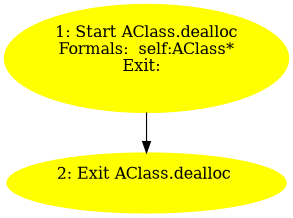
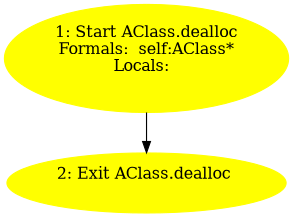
  digraph {
    node [color=yellow style=filled]
-   n1 [label="1: Start AClass.dealloc\nFormals:  self:AClass*\nExit:  \n  "]
+   n1 [label="1: Start AClass.dealloc\nFormals:  self:AClass*\nLocals:  \n  "]
    n2 [label="2: Exit AClass.dealloc \n  "]
    n1 -> n2
  }
